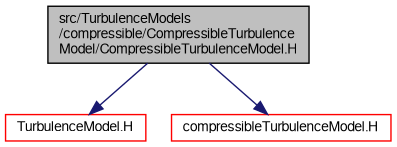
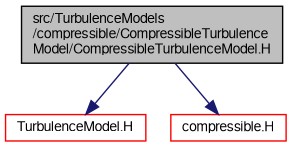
  digraph {
    node [color=red fontname=FreeSans fontsize=10 shape=record]
    edge [color=midnightblue fontname=FreeSans fontsize=10 labelfontname=FreeSans labelfontsize=10 style=solid]
    n1 [color=black fillcolor=grey75 fontcolor=black height=0.2 label="src/TurbulenceModels\l/compressible/CompressibleTurbulence\lModel/CompressibleTurbulenceModel.H" style=filled width=0.4]
    n2 [height=0.2 label="TurbulenceModel.H" width=0.4]
-   n3 [height=0.2 label="compressibleTurbulenceModel.H" width=0.4]
+   n3 [height=0.2 label="compressible.H" width=0.4]
    n1 -> n2
    n1 -> n3
  }
